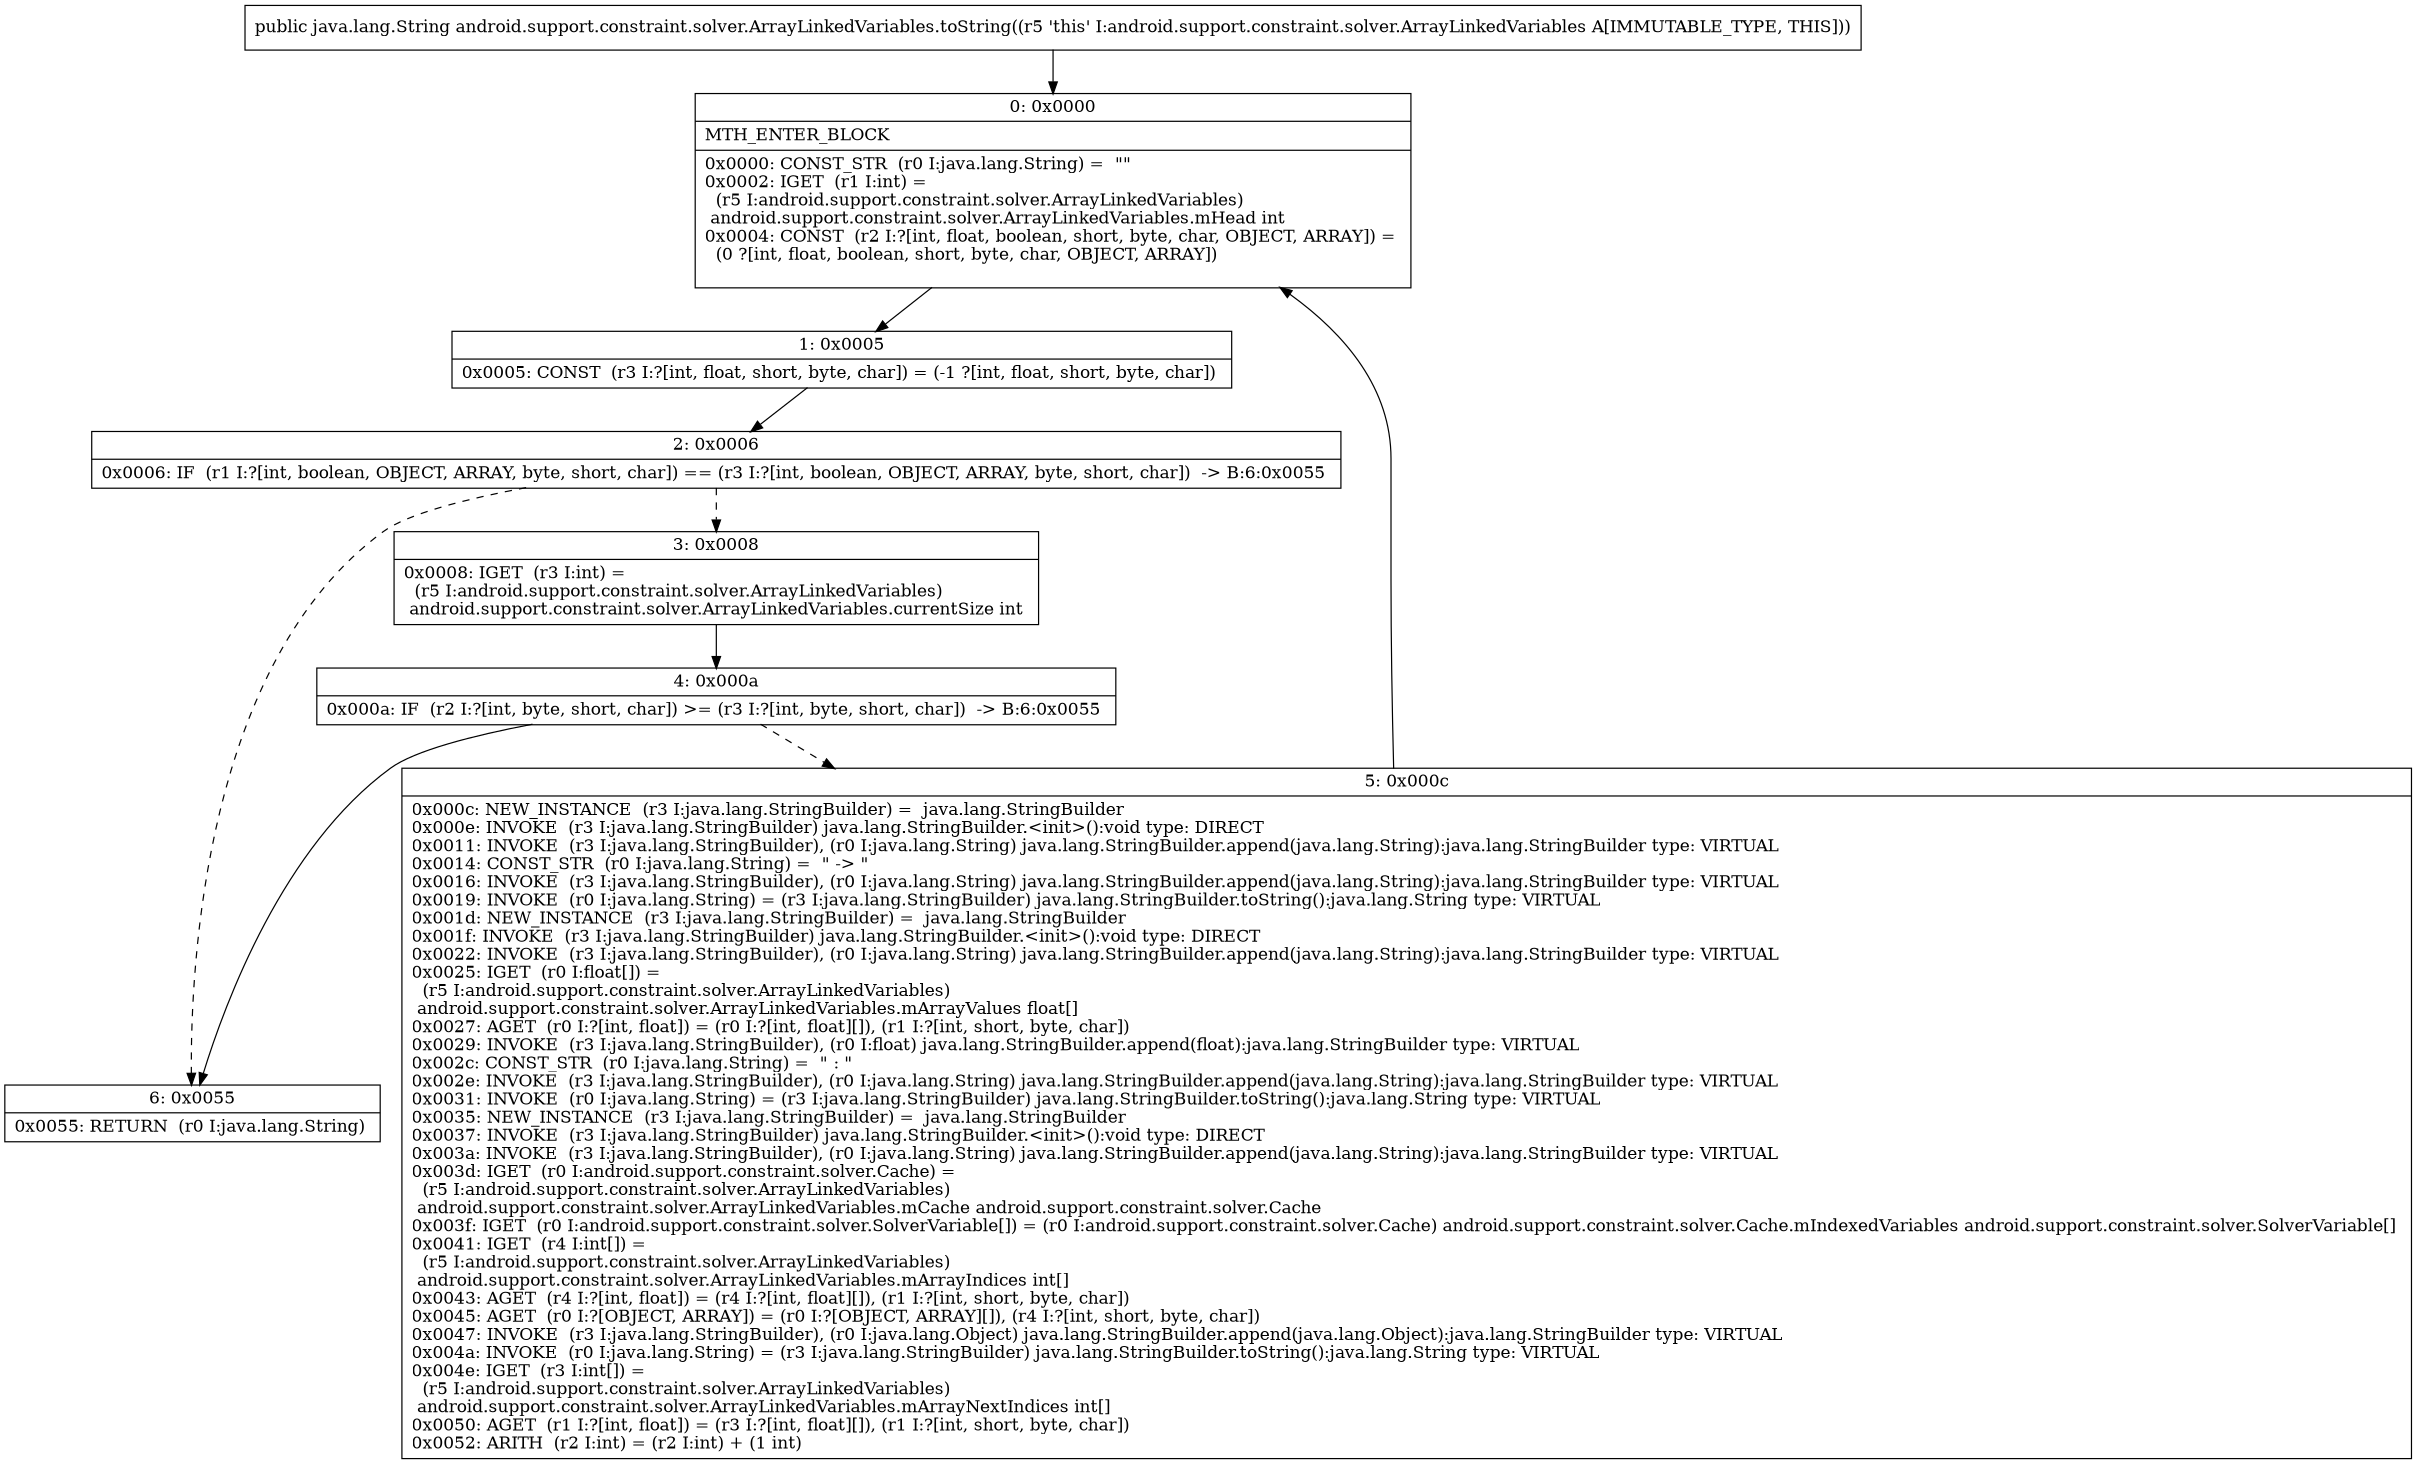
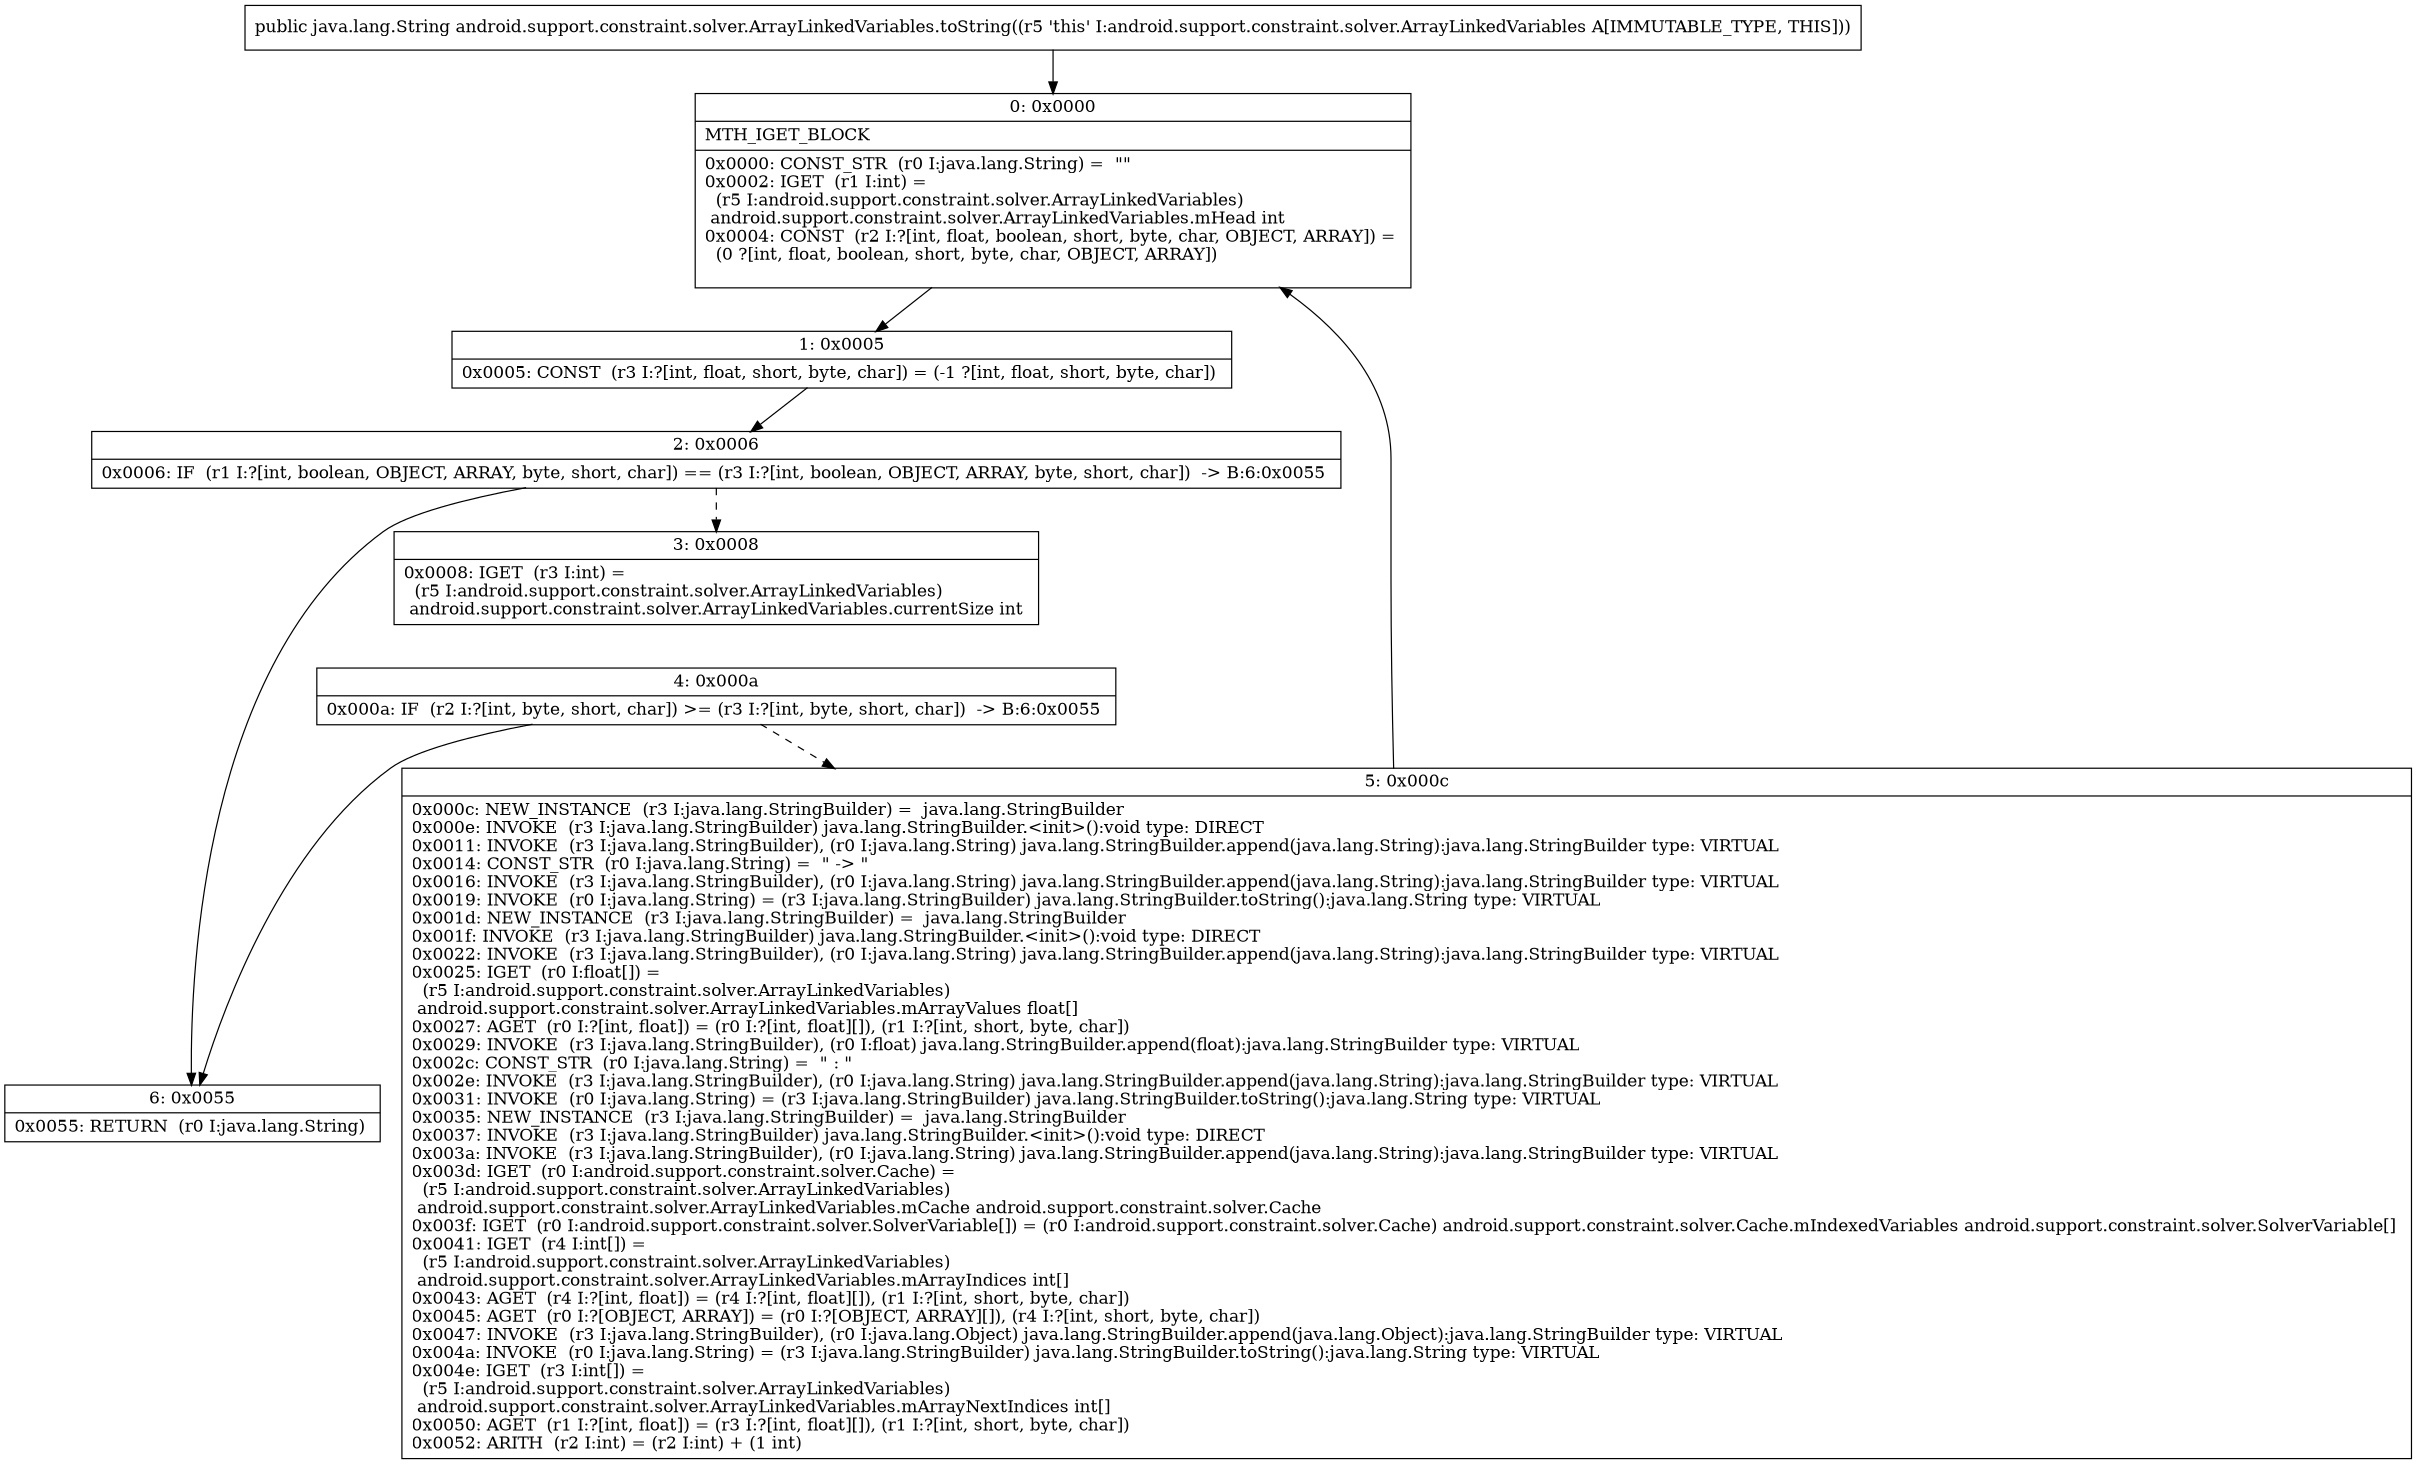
  digraph {
    node [shape=record]
-   n1 [label="{0\:\ 0x0000|MTH_ENTER_BLOCK\l|0x0000: CONST_STR  (r0 I:java.lang.String) =  \"\" \l0x0002: IGET  (r1 I:int) = \l  (r5 I:android.support.constraint.solver.ArrayLinkedVariables)\l android.support.constraint.solver.ArrayLinkedVariables.mHead int \l0x0004: CONST  (r2 I:?[int, float, boolean, short, byte, char, OBJECT, ARRAY]) = \l  (0 ?[int, float, boolean, short, byte, char, OBJECT, ARRAY])\l \l}"]
+   n1 [label="{0\:\ 0x0000|MTH_IGET_BLOCK\l|0x0000: CONST_STR  (r0 I:java.lang.String) =  \"\" \l0x0002: IGET  (r1 I:int) = \l  (r5 I:android.support.constraint.solver.ArrayLinkedVariables)\l android.support.constraint.solver.ArrayLinkedVariables.mHead int \l0x0004: CONST  (r2 I:?[int, float, boolean, short, byte, char, OBJECT, ARRAY]) = \l  (0 ?[int, float, boolean, short, byte, char, OBJECT, ARRAY])\l \l}"]
    n2 [label="{1\:\ 0x0005|0x0005: CONST  (r3 I:?[int, float, short, byte, char]) = (\-1 ?[int, float, short, byte, char]) \l}"]
    n3 [label="{2\:\ 0x0006|0x0006: IF  (r1 I:?[int, boolean, OBJECT, ARRAY, byte, short, char]) == (r3 I:?[int, boolean, OBJECT, ARRAY, byte, short, char])  \-\> B:6:0x0055 \l}"]
    n4 [label="{3\:\ 0x0008|0x0008: IGET  (r3 I:int) = \l  (r5 I:android.support.constraint.solver.ArrayLinkedVariables)\l android.support.constraint.solver.ArrayLinkedVariables.currentSize int \l}"]
    n5 [label="{6\:\ 0x0055|0x0055: RETURN  (r0 I:java.lang.String) \l}"]
    n6 [label="{4\:\ 0x000a|0x000a: IF  (r2 I:?[int, byte, short, char]) \>= (r3 I:?[int, byte, short, char])  \-\> B:6:0x0055 \l}"]
    n7 [label="{5\:\ 0x000c|0x000c: NEW_INSTANCE  (r3 I:java.lang.StringBuilder) =  java.lang.StringBuilder \l0x000e: INVOKE  (r3 I:java.lang.StringBuilder) java.lang.StringBuilder.\<init\>():void type: DIRECT \l0x0011: INVOKE  (r3 I:java.lang.StringBuilder), (r0 I:java.lang.String) java.lang.StringBuilder.append(java.lang.String):java.lang.StringBuilder type: VIRTUAL \l0x0014: CONST_STR  (r0 I:java.lang.String) =  \" \-\> \" \l0x0016: INVOKE  (r3 I:java.lang.StringBuilder), (r0 I:java.lang.String) java.lang.StringBuilder.append(java.lang.String):java.lang.StringBuilder type: VIRTUAL \l0x0019: INVOKE  (r0 I:java.lang.String) = (r3 I:java.lang.StringBuilder) java.lang.StringBuilder.toString():java.lang.String type: VIRTUAL \l0x001d: NEW_INSTANCE  (r3 I:java.lang.StringBuilder) =  java.lang.StringBuilder \l0x001f: INVOKE  (r3 I:java.lang.StringBuilder) java.lang.StringBuilder.\<init\>():void type: DIRECT \l0x0022: INVOKE  (r3 I:java.lang.StringBuilder), (r0 I:java.lang.String) java.lang.StringBuilder.append(java.lang.String):java.lang.StringBuilder type: VIRTUAL \l0x0025: IGET  (r0 I:float[]) = \l  (r5 I:android.support.constraint.solver.ArrayLinkedVariables)\l android.support.constraint.solver.ArrayLinkedVariables.mArrayValues float[] \l0x0027: AGET  (r0 I:?[int, float]) = (r0 I:?[int, float][]), (r1 I:?[int, short, byte, char]) \l0x0029: INVOKE  (r3 I:java.lang.StringBuilder), (r0 I:float) java.lang.StringBuilder.append(float):java.lang.StringBuilder type: VIRTUAL \l0x002c: CONST_STR  (r0 I:java.lang.String) =  \" : \" \l0x002e: INVOKE  (r3 I:java.lang.StringBuilder), (r0 I:java.lang.String) java.lang.StringBuilder.append(java.lang.String):java.lang.StringBuilder type: VIRTUAL \l0x0031: INVOKE  (r0 I:java.lang.String) = (r3 I:java.lang.StringBuilder) java.lang.StringBuilder.toString():java.lang.String type: VIRTUAL \l0x0035: NEW_INSTANCE  (r3 I:java.lang.StringBuilder) =  java.lang.StringBuilder \l0x0037: INVOKE  (r3 I:java.lang.StringBuilder) java.lang.StringBuilder.\<init\>():void type: DIRECT \l0x003a: INVOKE  (r3 I:java.lang.StringBuilder), (r0 I:java.lang.String) java.lang.StringBuilder.append(java.lang.String):java.lang.StringBuilder type: VIRTUAL \l0x003d: IGET  (r0 I:android.support.constraint.solver.Cache) = \l  (r5 I:android.support.constraint.solver.ArrayLinkedVariables)\l android.support.constraint.solver.ArrayLinkedVariables.mCache android.support.constraint.solver.Cache \l0x003f: IGET  (r0 I:android.support.constraint.solver.SolverVariable[]) = (r0 I:android.support.constraint.solver.Cache) android.support.constraint.solver.Cache.mIndexedVariables android.support.constraint.solver.SolverVariable[] \l0x0041: IGET  (r4 I:int[]) = \l  (r5 I:android.support.constraint.solver.ArrayLinkedVariables)\l android.support.constraint.solver.ArrayLinkedVariables.mArrayIndices int[] \l0x0043: AGET  (r4 I:?[int, float]) = (r4 I:?[int, float][]), (r1 I:?[int, short, byte, char]) \l0x0045: AGET  (r0 I:?[OBJECT, ARRAY]) = (r0 I:?[OBJECT, ARRAY][]), (r4 I:?[int, short, byte, char]) \l0x0047: INVOKE  (r3 I:java.lang.StringBuilder), (r0 I:java.lang.Object) java.lang.StringBuilder.append(java.lang.Object):java.lang.StringBuilder type: VIRTUAL \l0x004a: INVOKE  (r0 I:java.lang.String) = (r3 I:java.lang.StringBuilder) java.lang.StringBuilder.toString():java.lang.String type: VIRTUAL \l0x004e: IGET  (r3 I:int[]) = \l  (r5 I:android.support.constraint.solver.ArrayLinkedVariables)\l android.support.constraint.solver.ArrayLinkedVariables.mArrayNextIndices int[] \l0x0050: AGET  (r1 I:?[int, float]) = (r3 I:?[int, float][]), (r1 I:?[int, short, byte, char]) \l0x0052: ARITH  (r2 I:int) = (r2 I:int) + (1 int) \l}"]
    n8 [label="{public java.lang.String android.support.constraint.solver.ArrayLinkedVariables.toString((r5 'this' I:android.support.constraint.solver.ArrayLinkedVariables A[IMMUTABLE_TYPE, THIS])) }"]
    n1 -> n2
    n2 -> n3
    n3 -> n4 [style=dashed]
-   n3 -> n5 [style=dashed]
-   n4 -> n6
+   n3 -> n5
    n6 -> n5
    n6 -> n7 [style=dashed]
    n7 -> n1
    n8 -> n1
  }
